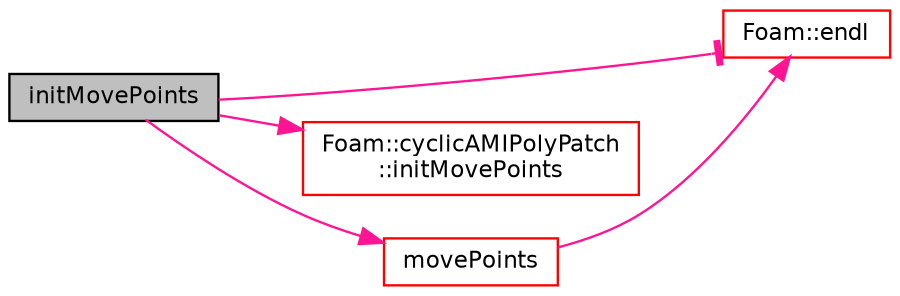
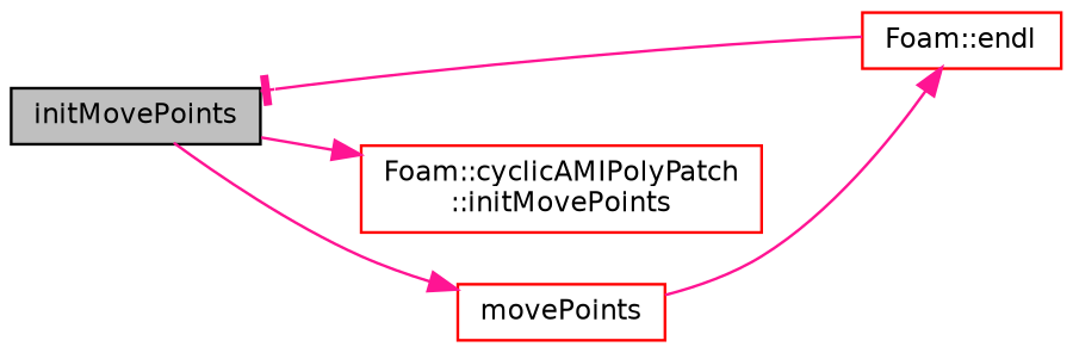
  digraph {
    rankdir=LR
    node [color=red fontname=Helvetica fontsize=10 shape=record]
    edge [arrowhead=normal color=deeppink fontname=Helvetica fontsize=10 labelfontname=Helvetica labelfontsize=10 style=solid]
    n1 [color=black fillcolor=grey75 fontcolor=black height=0.2 label=initMovePoints style=filled width=0.4]
    n2 [height=0.2 label="Foam::endl" width=0.4]
    n3 [height=0.2 label="Foam::cyclicAMIPolyPatch\l::initMovePoints" width=0.4]
    n4 [height=0.2 label=movePoints width=0.4]
-   n1 -> n2 [arrowhead=tee]
+   n2 -> n1 [arrowhead=tee]
    n1 -> n3
    n1 -> n4
    n4 -> n2
  }
